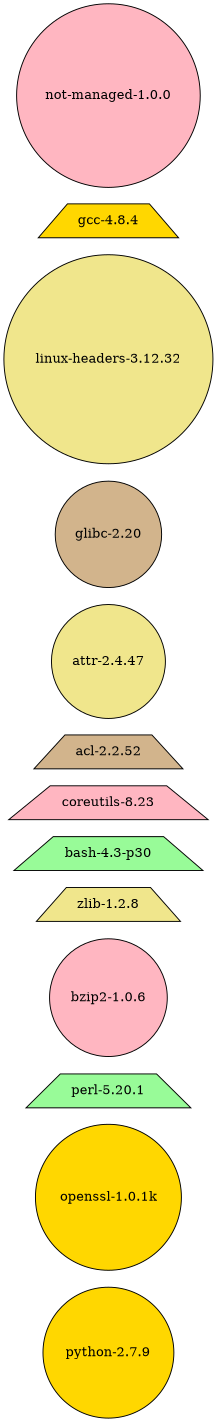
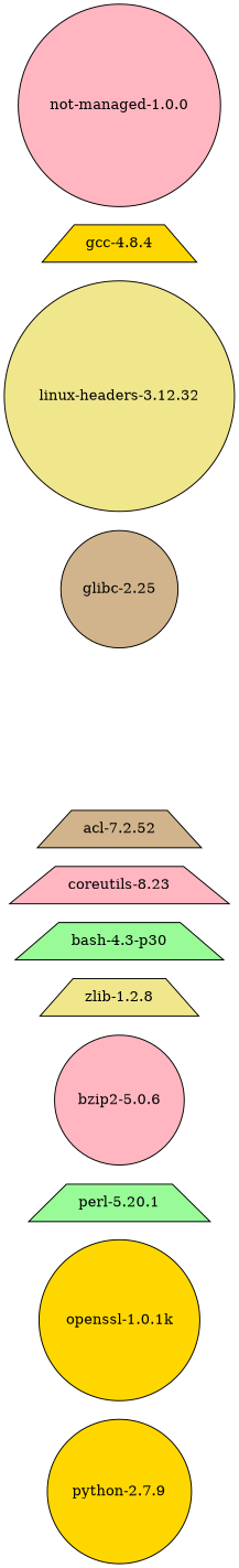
  digraph {
    rankdir=LR
    node [fillcolor=gold shape=circle style=filled]
    n1 [label="python-2.7.9"]
    n2 [label="openssl-1.0.1k"]
    n3 [fillcolor=palegreen label="perl-5.20.1" shape=trapezium]
-   n4 [fillcolor=lightpink label="bzip2-1.0.6"]
+   n4 [fillcolor=lightpink label="bzip2-5.0.6"]
    n5 [fillcolor=khaki label="zlib-1.2.8" shape=trapezium]
    n6 [fillcolor=palegreen label="bash-4.3-p30" shape=trapezium]
    n7 [fillcolor=lightpink label="coreutils-8.23" shape=trapezium]
-   n8 [fillcolor=tan label="acl-2.2.52" shape=trapezium]
-   n9 [fillcolor=khaki label="attr-2.4.47"]
-   n10 [fillcolor=tan label="glibc-2.20"]
+   n8 [fillcolor=tan label="acl-7.2.52" shape=trapezium]
+   n10 [fillcolor=tan label="glibc-2.25"]
    n11 [fillcolor=khaki label="linux-headers-3.12.32"]
    n12 [label="gcc-4.8.4" shape=trapezium]
    n13 [fillcolor=lightpink label="not-managed-1.0.0"]
    subgraph sub_1 {
      rank=same
      n1
      n2
      n3
      n4
      n5
      n6
      n7
      n8
-     n9
      n10
      n11
      n12
      n13
    }
  }
